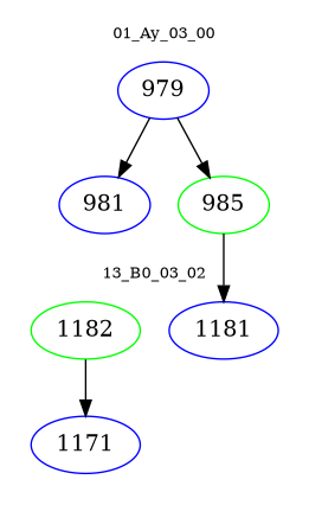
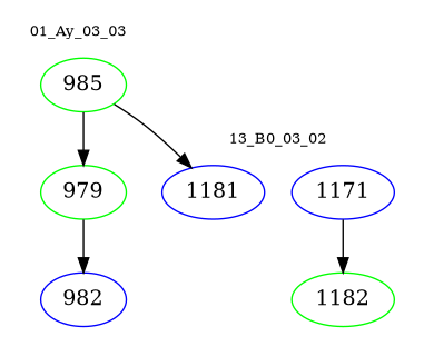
  digraph {
    node [color=blue]
    edge [color=black]
-   n1 [label=979]
-   n2 [label=981]
+   n1 [color=green label=979]
+   n2 [label=982]
    n3 [color=green label=985]
    n4 [label=1171]
    n5 [label=1181]
    n6 [color=green label=1182]
    subgraph cluster_1 {
      color=white
      fontsize=10
-     label="01_Ay_03_00"
+     label="01_Ay_03_03"
      n1
      n2
      n3
    }
    subgraph cluster_2 {
      color=white
      fontsize=10
      label="13_B0_03_02"
      n4
      n5
      n6
    }
    n1 -> n2
-   n1 -> n3
+   n3 -> n1
    n3 -> n5
-   n6 -> n4
+   n4 -> n6
  }
